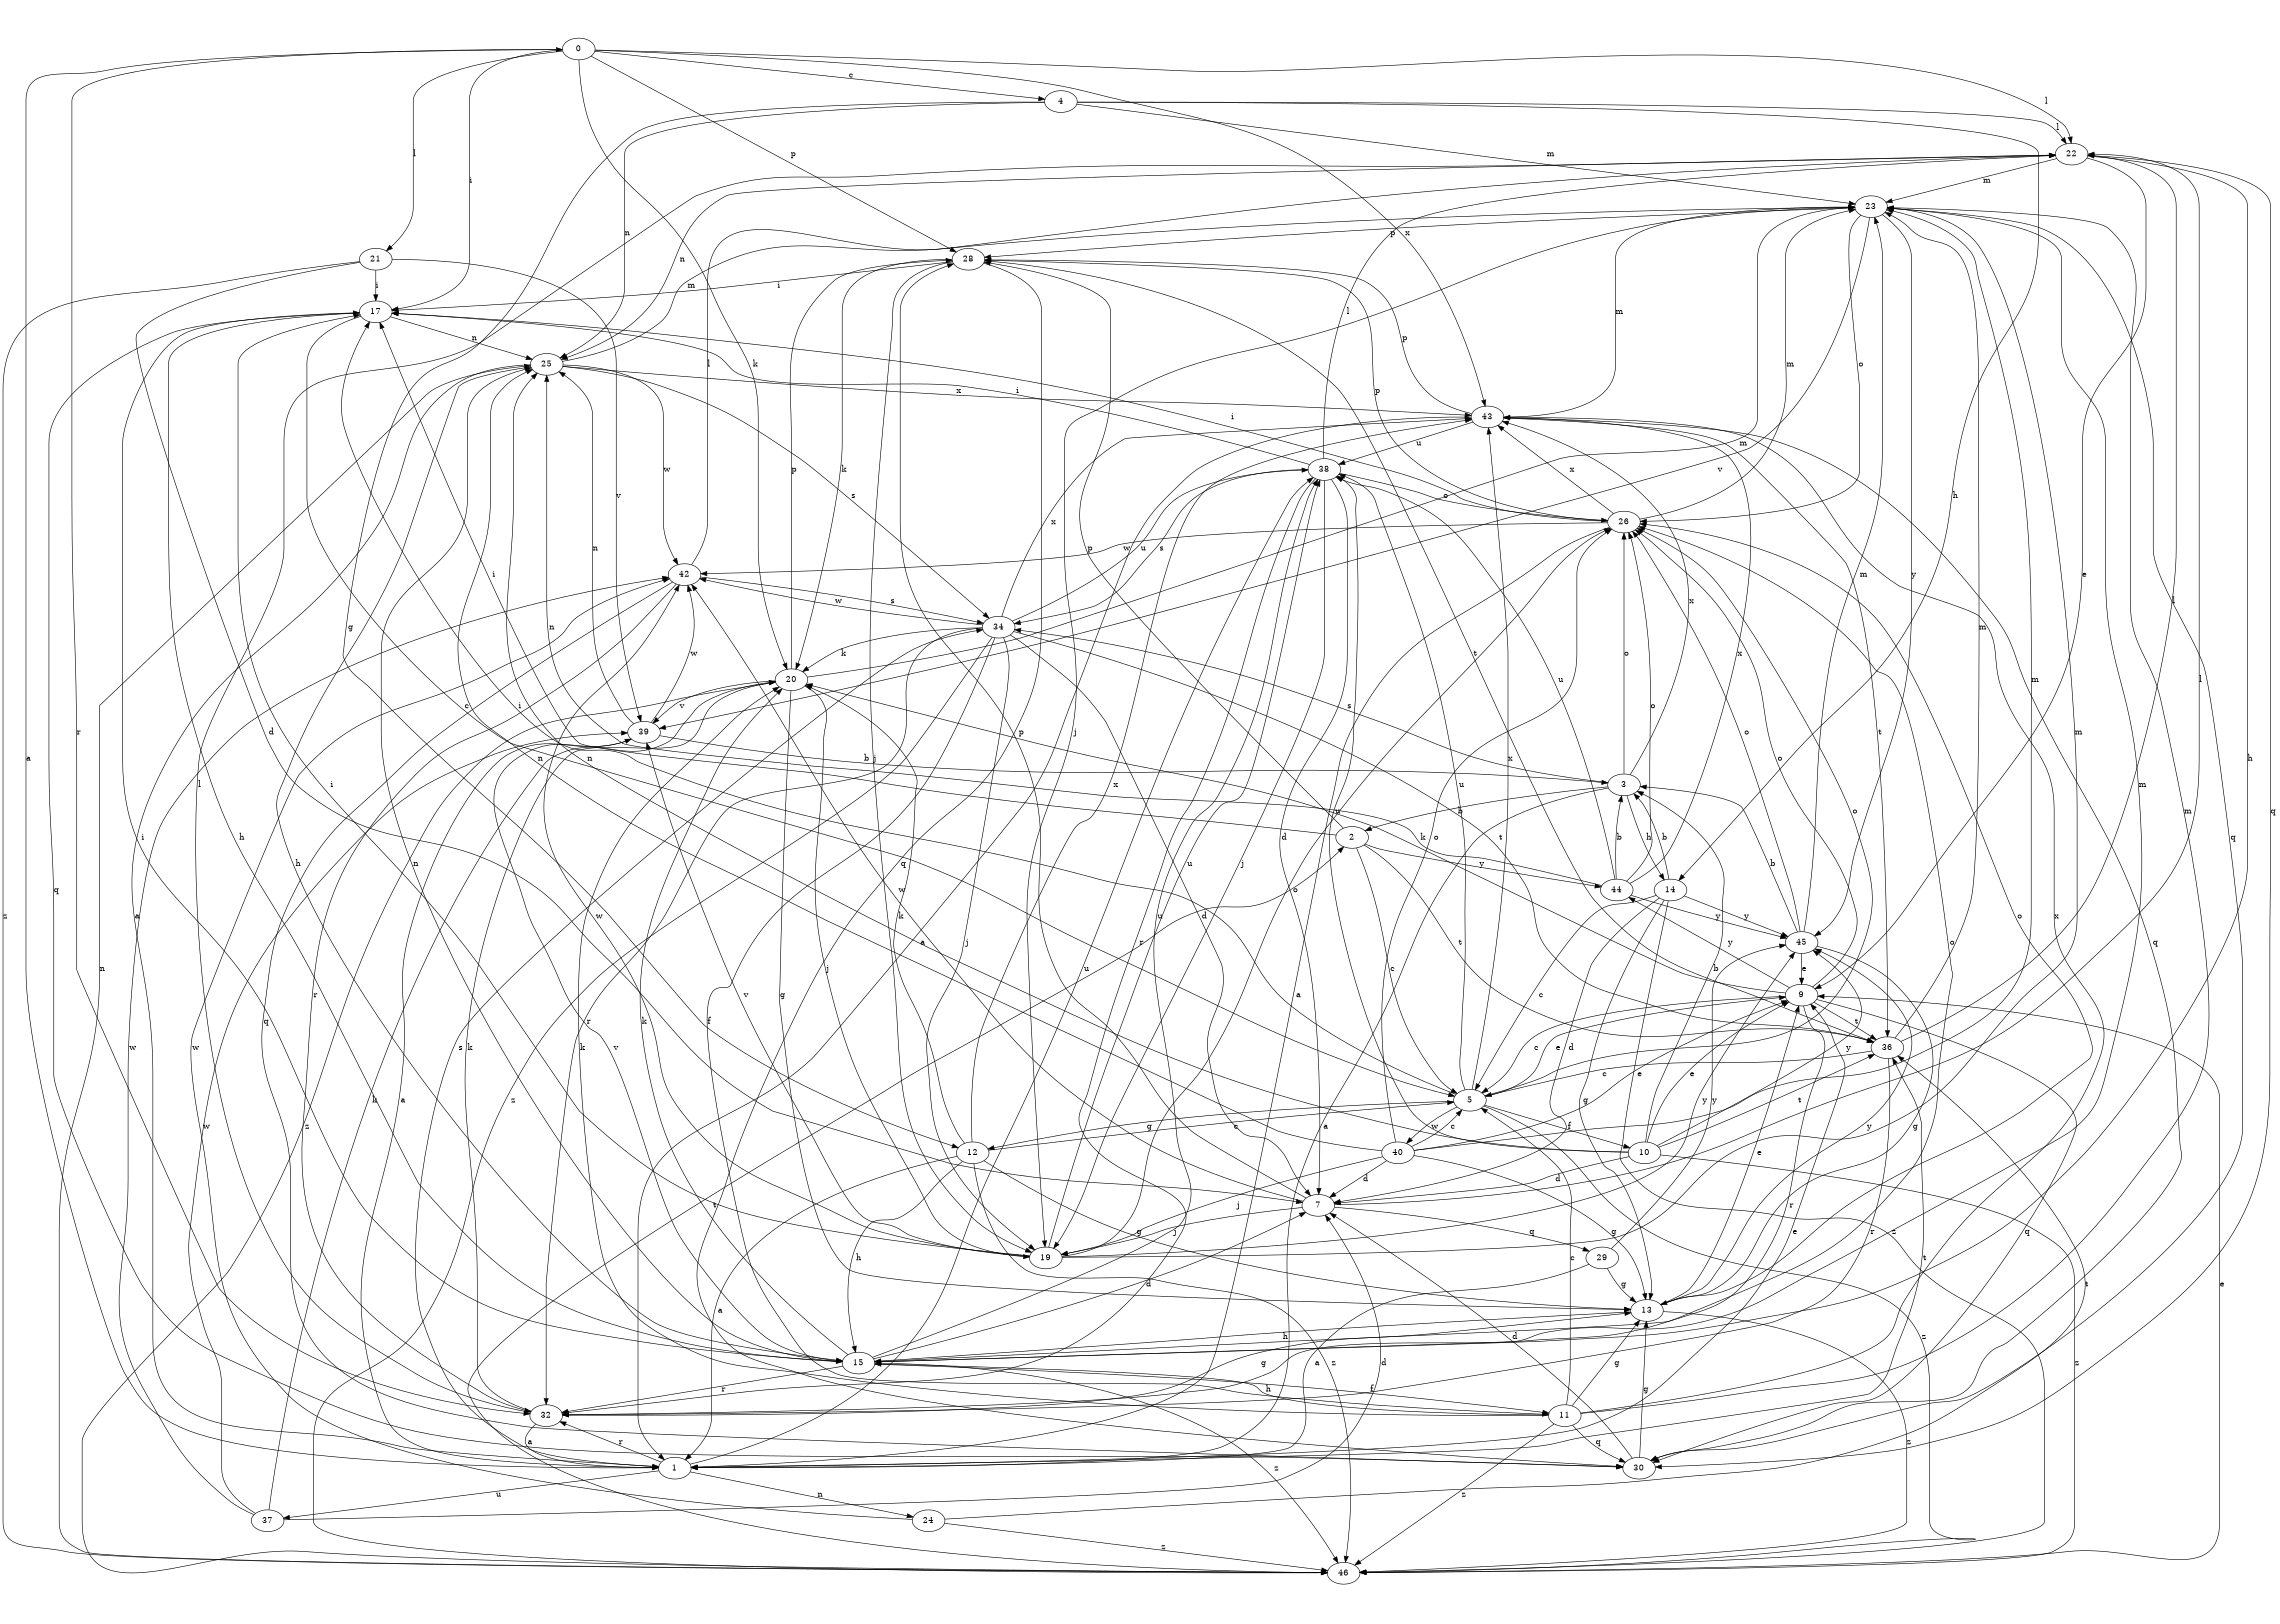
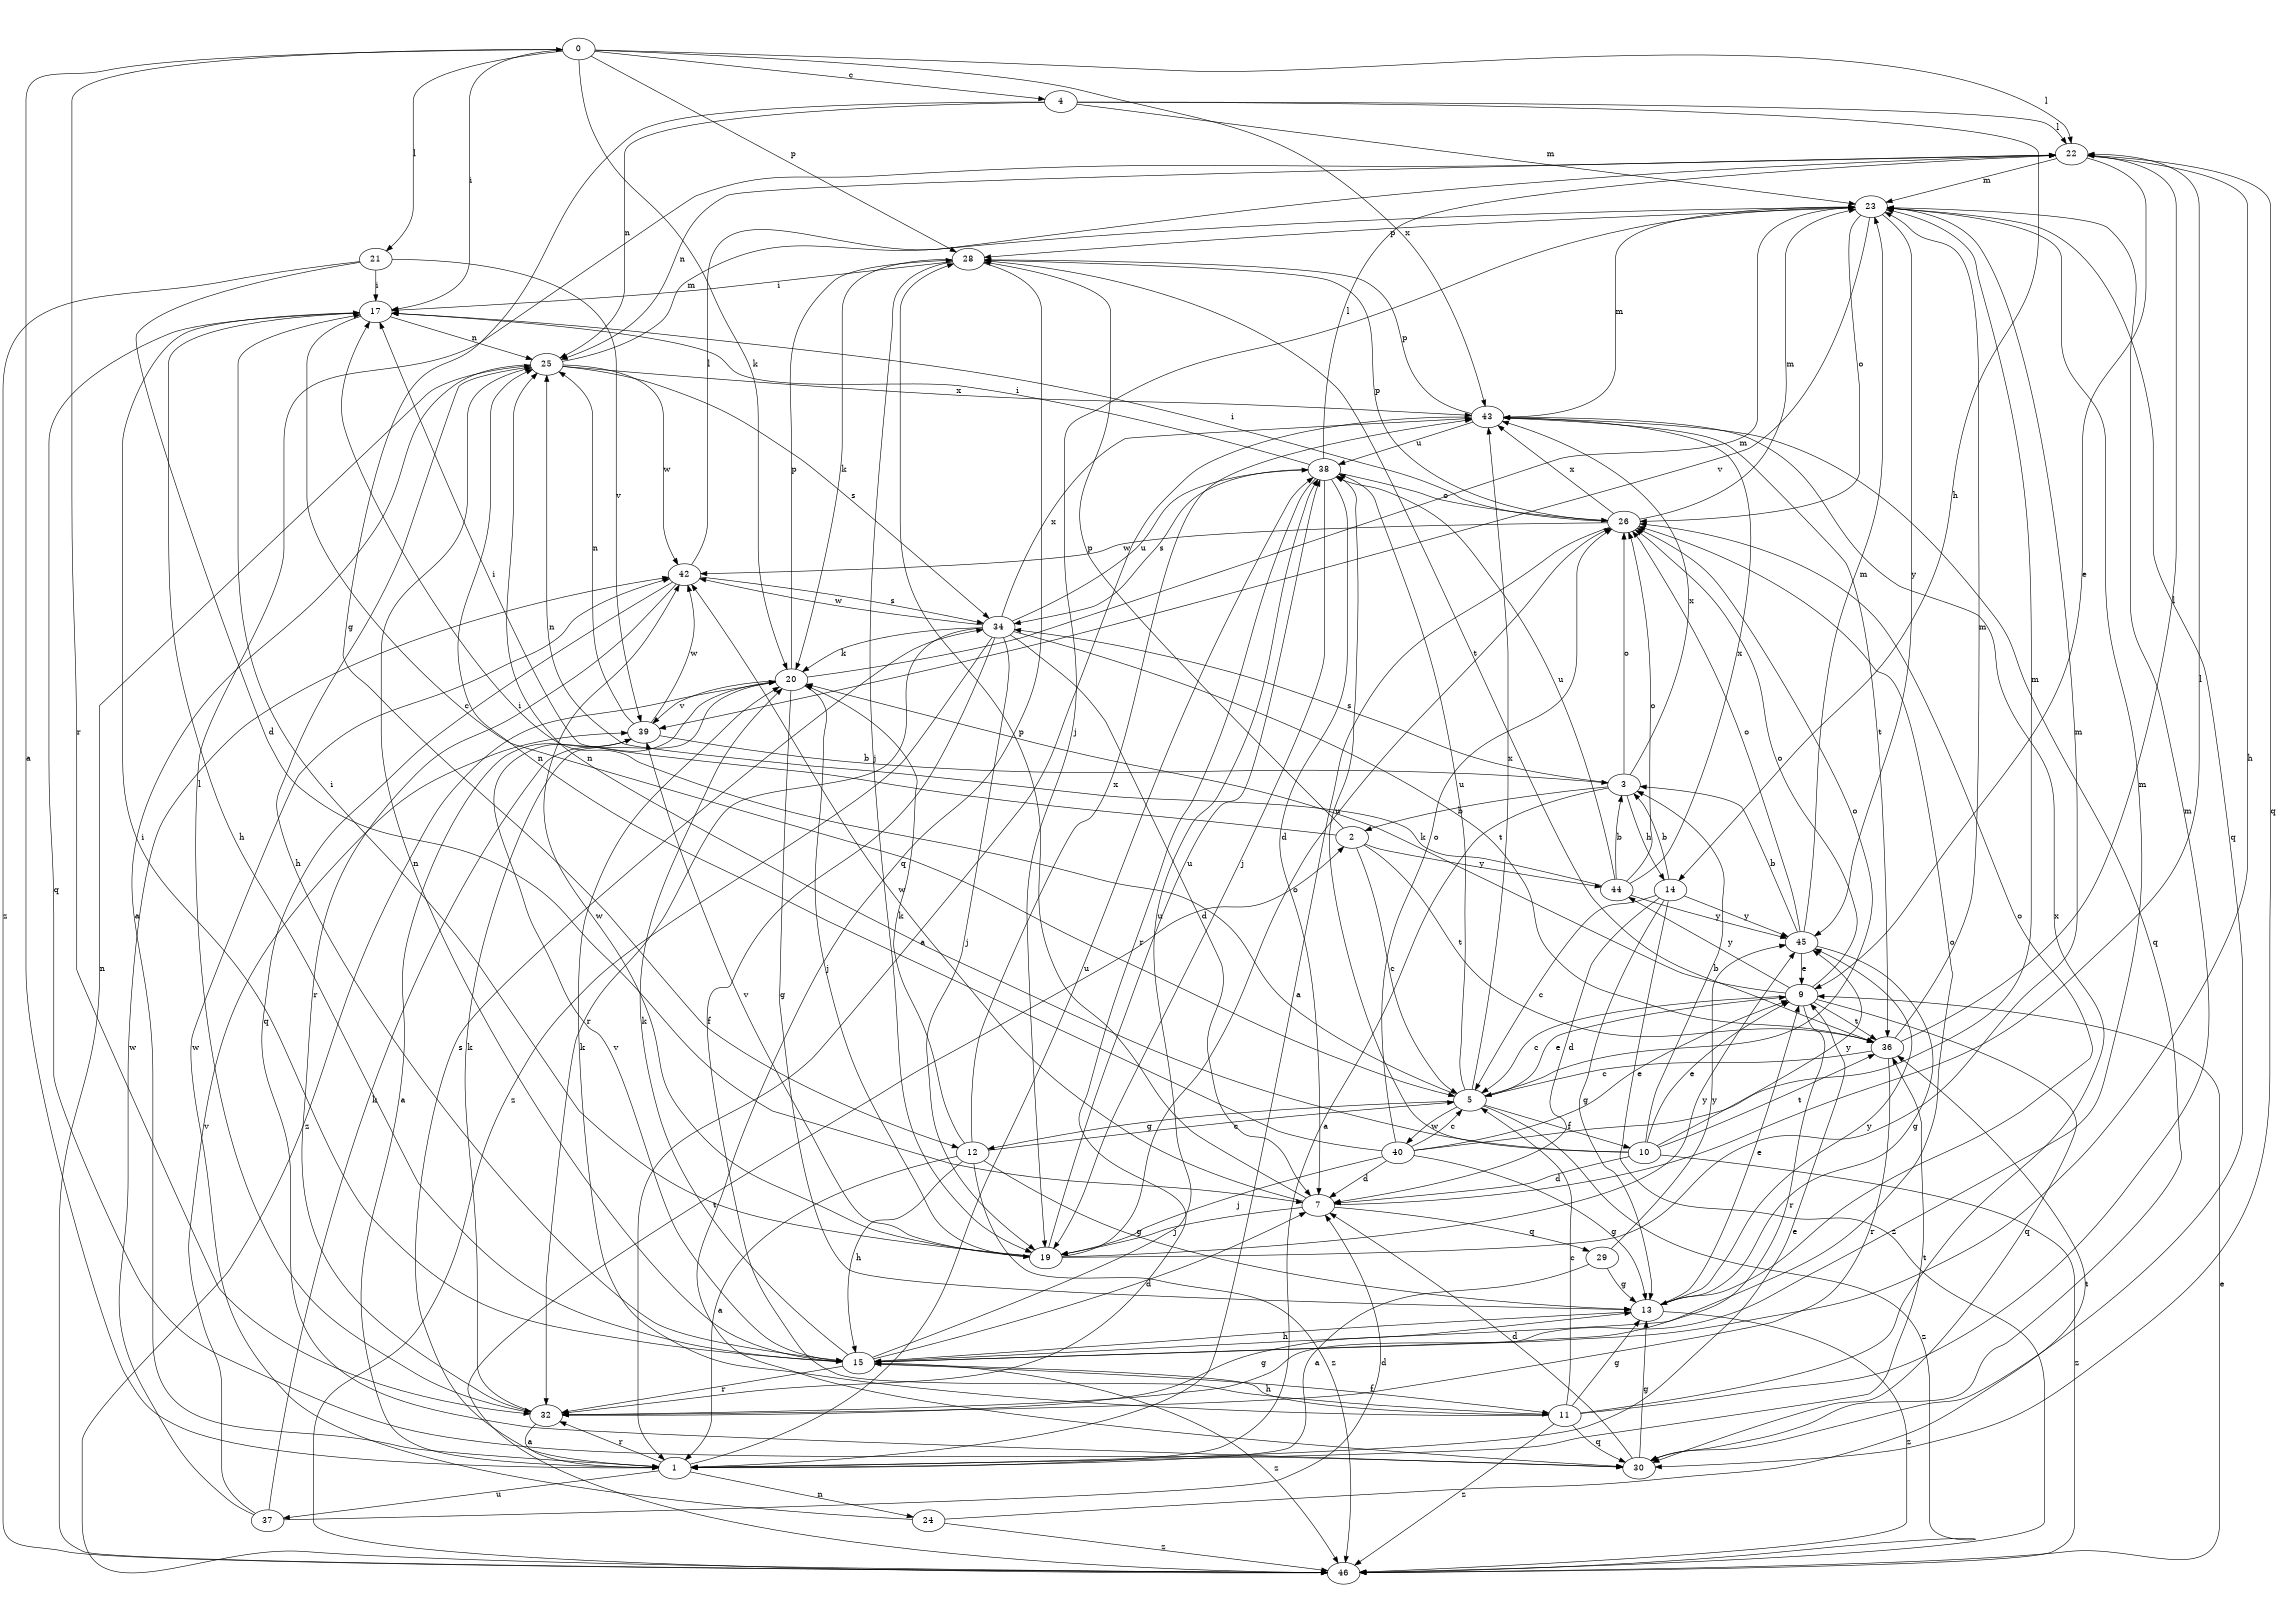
  strict digraph {
    0
    4
    17
    20
    21
    22
    28
    32
    43
    14
    12
    23
    25
    5
    30
    15
    46
    19
    13
    39
    7
    9
    36
    1
    38
    24
    34
    37
    44
    26
    42
    11
    2
    10
    40
    3
    45
    29
    0 -> 4 [label=c]
    0 -> 17 [label=i]
    0 -> 20 [label=k]
    0 -> 21 [label=l]
    0 -> 22 [label=l]
    0 -> 28 [label=p]
    0 -> 32 [label=r]
    0 -> 43 [label=x]
    4 -> 22 [label=l]
    4 -> 14 [label=h]
    4 -> 12 [label=g]
    4 -> 23 [label=m]
    4 -> 25 [label=n]
    17 -> 25 [label=n]
    17 -> 5 [label=c]
    17 -> 30 [label=q]
    17 -> 15 [label=h]
    20 -> 28 [label=p]
    20 -> 23 [label=m]
    20 -> 46 [label=z]
    20 -> 19 [label=j]
    20 -> 13 [label=g]
    20 -> 39 [label=v]
    21 -> 17 [label=i]
    21 -> 46 [label=z]
    21 -> 39 [label=v]
    21 -> 7 [label=d]
    22 -> 23 [label=m]
    22 -> 25 [label=n]
    22 -> 30 [label=q]
    22 -> 15 [label=h]
    22 -> 9 [label=e]
    28 -> 17 [label=i]
    28 -> 20 [label=k]
    28 -> 30 [label=q]
    28 -> 19 [label=j]
    28 -> 36 [label=t]
    32 -> 20 [label=k]
    32 -> 22 [label=l]
    32 -> 13 [label=g]
    32 -> 1 [label=a]
    43 -> 28 [label=p]
    43 -> 23 [label=m]
    43 -> 30 [label=q]
    43 -> 36 [label=t]
    43 -> 1 [label=a]
    43 -> 38 [label=u]
    14 -> 5 [label=c]
    14 -> 46 [label=z]
    14 -> 13 [label=g]
    14 -> 7 [label=d]
    14 -> 3 [label=b]
    14 -> 45 [label=y]
    12 -> 20 [label=k]
    12 -> 43 [label=x]
    12 -> 5 [label=c]
    12 -> 15 [label=h]
    12 -> 46 [label=z]
    12 -> 13 [label=g]
    12 -> 1 [label=a]
    23 -> 28 [label=p]
    23 -> 30 [label=q]
    23 -> 19 [label=j]
    23 -> 39 [label=v]
    23 -> 26 [label=o]
    23 -> 45 [label=y]
    25 -> 43 [label=x]
    25 -> 23 [label=m]
    25 -> 15 [label=h]
    25 -> 1 [label=a]
    25 -> 34 [label=s]
    25 -> 42 [label=w]
    5 -> 17 [label=i]
    5 -> 43 [label=x]
    5 -> 12 [label=g]
    5 -> 46 [label=z]
    5 -> 9 [label=e]
    5 -> 38 [label=u]
    5 -> 26 [label=o]
    5 -> 10 [label=f]
    5 -> 40 [label=w]
    30 -> 13 [label=g]
    30 -> 7 [label=d]
    15 -> 17 [label=i]
    15 -> 20 [label=k]
    15 -> 32 [label=r]
    15 -> 23 [label=m]
    15 -> 25 [label=n]
    15 -> 46 [label=z]
    15 -> 39 [label=v]
    15 -> 7 [label=d]
    15 -> 38 [label=u]
    15 -> 26 [label=o]
    15 -> 11 [label=f]
    46 -> 25 [label=n]
    46 -> 9 [label=e]
    46 -> 2 [label=t]
    19 -> 17 [label=i]
    19 -> 23 [label=m]
    19 -> 39 [label=v]
    19 -> 38 [label=u]
    19 -> 26 [label=o]
    19 -> 42 [label=w]
    19 -> 45 [label=y]
    13 -> 15 [label=h]
    13 -> 46 [label=z]
    13 -> 9 [label=e]
    13 -> 26 [label=o]
    13 -> 45 [label=y]
    39 -> 25 [label=n]
    39 -> 1 [label=a]
    39 -> 42 [label=w]
    39 -> 3 [label=b]
    7 -> 22 [label=l]
    7 -> 28 [label=p]
    7 -> 19 [label=j]
    7 -> 42 [label=w]
    7 -> 29 [label=q]
    9 -> 20 [label=k]
    9 -> 32 [label=r]
    9 -> 5 [label=c]
    9 -> 30 [label=q]
    9 -> 36 [label=t]
    9 -> 44 [label=y]
    9 -> 26 [label=o]
    36 -> 22 [label=l]
    36 -> 32 [label=r]
    36 -> 23 [label=m]
    36 -> 5 [label=c]
    1 -> 0 [label=a]
    1 -> 32 [label=r]
    1 -> 9 [label=e]
    1 -> 36 [label=t]
    1 -> 38 [label=u]
    1 -> 24 [label=n]
    1 -> 34 [label=s]
    1 -> 37 [label=u]
    38 -> 17 [label=i]
    38 -> 22 [label=l]
    38 -> 32 [label=r]
    38 -> 19 [label=j]
    38 -> 7 [label=d]
    38 -> 34 [label=s]
    38 -> 26 [label=o]
    24 -> 46 [label=z]
    24 -> 36 [label=t]
    24 -> 42 [label=w]
    34 -> 20 [label=k]
    34 -> 32 [label=r]
    34 -> 43 [label=x]
    34 -> 46 [label=z]
    34 -> 19 [label=j]
    34 -> 7 [label=d]
    34 -> 36 [label=t]
    34 -> 38 [label=u]
    34 -> 42 [label=w]
    34 -> 11 [label=f]
    37 -> 20 [label=k]
-   37 -> 39 [label=w]
+   37 -> 39 [label=v]
    37 -> 7 [label=d]
    37 -> 42 [label=w]
    44 -> 43 [label=x]
    44 -> 25 [label=n]
    44 -> 38 [label=u]
    44 -> 26 [label=o]
    44 -> 3 [label=b]
    44 -> 45 [label=y]
    26 -> 17 [label=i]
    26 -> 28 [label=p]
    26 -> 43 [label=x]
    26 -> 23 [label=m]
    26 -> 1 [label=a]
    26 -> 42 [label=w]
    42 -> 22 [label=l]
    42 -> 32 [label=r]
    42 -> 30 [label=q]
    42 -> 34 [label=s]
    11 -> 20 [label=k]
    11 -> 43 [label=x]
    11 -> 23 [label=m]
    11 -> 5 [label=c]
    11 -> 30 [label=q]
    11 -> 15 [label=h]
    11 -> 46 [label=z]
    11 -> 13 [label=g]
    2 -> 17 [label=i]
    2 -> 28 [label=p]
    2 -> 5 [label=c]
    2 -> 36 [label=t]
    2 -> 44 [label=y]
    10 -> 25 [label=n]
    10 -> 46 [label=z]
    10 -> 7 [label=d]
    10 -> 9 [label=e]
    10 -> 36 [label=t]
    10 -> 38 [label=u]
    10 -> 3 [label=b]
    10 -> 45 [label=y]
    40 -> 23 [label=m]
    40 -> 25 [label=n]
    40 -> 5 [label=c]
    40 -> 19 [label=j]
    40 -> 13 [label=g]
    40 -> 7 [label=d]
    40 -> 9 [label=e]
    40 -> 26 [label=o]
    3 -> 43 [label=x]
    3 -> 14 [label=h]
    3 -> 1 [label=a]
    3 -> 34 [label=s]
    3 -> 26 [label=o]
    3 -> 2 [label=b]
    45 -> 23 [label=m]
    45 -> 13 [label=g]
    45 -> 9 [label=e]
    45 -> 26 [label=o]
    45 -> 3 [label=b]
    29 -> 13 [label=g]
    29 -> 1 [label=a]
    29 -> 45 [label=y]
  }
